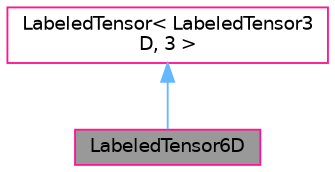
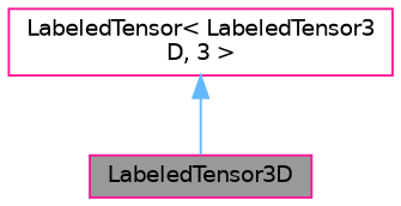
  digraph {
    node [color=deeppink fontname=Helvetica fontsize=10 shape=box style=filled]
-   n1 [fillcolor=grey60 fontcolor=black height=0.2 label=LabeledTensor6D width=0.4]
+   n1 [fillcolor=grey60 fontcolor=black height=0.2 label=LabeledTensor3D width=0.4]
    n2 [fillcolor=white height=0.2 label="LabeledTensor\< LabeledTensor3\lD, 3 \>" width=0.4]
    n2 -> n1 [color=steelblue1 dir=back fontname=Helvetica fontsize=10 labelfontname=Helvetica labelfontsize=10 style=solid]
  }
